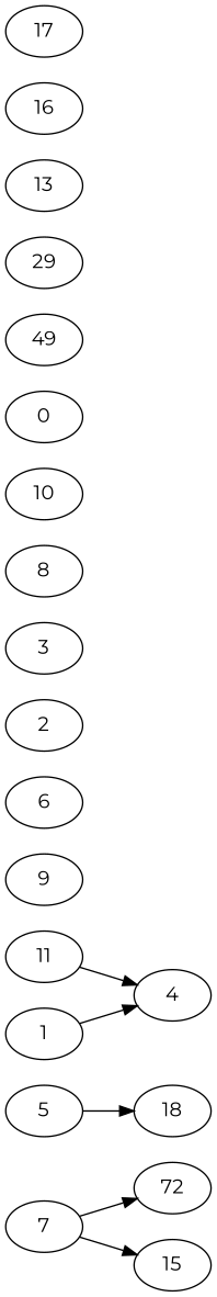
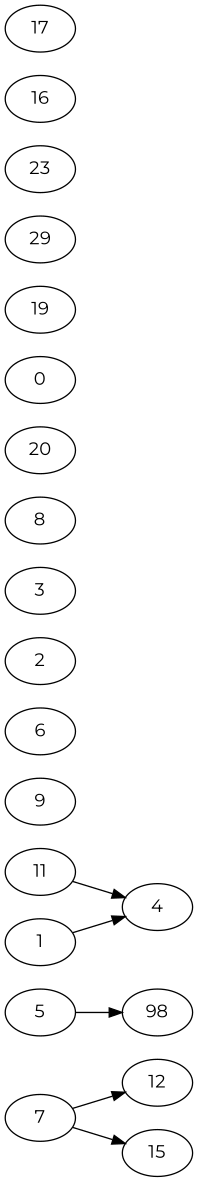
  digraph {
    "Duplicate states"=0
    GraphType=Random
    "Max states in OPEN"=0
    Modes="120000ms; topo-ordered tasks, ; Pruning: task equivalence, fixed order ready list, ; F-value: ; Optimisation: best schedule length (SL) optimisation on equal, "
    NumberOfTasks=21
    "Pruned using list schedule length"=310438
    "States removed from OPEN"=0
    TargetSystem="Homogeneous-4"
    "Time to schedule (ms)"=642
    "Total idle time"=0
    "Total schedule length"=30
    "Total sequential time"=120
    "Total states created"=548002
    fontname=Montserrat
    rankdir=LR
    node ["Finish time"=30 Processor=0 "Start time"=0 Weight=7 fontname=Montserrat]
    edge [Weight=60 fontname=Montserrat]
    7 ["Finish time"=16 "Start time"=10 Weight=6]
-   12 ["Start time"=21 Weight=9 label=72]
+   12 ["Start time"=21 Weight=9]
    15 ["Finish time"=21 "Start time"=16 Weight=5]
    5 ["Finish time"=23 Processor=1 "Start time"=19 Weight=4]
-   18 [Processor=1 "Start time"=23]
+   18 [Processor=1 "Start time"=23 label=98]
    11 ["Finish time"=10 "Start time"=6 Weight=4]
    4 [Processor=2 "Start time"=27 Weight=3]
    1 ["Finish time"=8 Processor=1 Weight=8]
    9 ["Finish time"=9 Processor=3 Weight=9]
    6 ["Finish time"=17 Processor=3 "Start time"=9 Weight=8]
    2 ["Finish time"=19 Processor=1 "Start time"=12]
    3 ["Finish time"=17 Processor=2 "Start time"=10]
    8 ["Finish time"=24 Processor=3 "Start time"=17]
-   10 [Processor=3 "Start time"=24 Weight=6]
+   10 [Processor=3 "Start time"=24 Weight=6 label=20]
    0 ["Finish time"=22 Processor=2 "Start time"=17 Weight=5]
-   19 ["Finish time"=27 Processor=2 "Start time"=22 Weight=5 label=49]
+   19 ["Finish time"=27 Processor=2 "Start time"=22 Weight=5]
    n17 ["Finish time"=12 Processor=1 "Start time"=8 Weight=4 label=29]
-   13 ["Finish time"=6 "Start time"=4 Weight=2]
+   13 ["Finish time"=6 "Start time"=4 Weight=2 label=23]
    16 ["Finish time"=4 "Start time"=2 Weight=2]
    17 ["Finish time"=2 Weight=2]
    7 -> 12
    7 -> 15
    5 -> 18 [Weight=54]
    11 -> 4 [Weight=36]
    1 -> 4 [Weight=18]
  }
